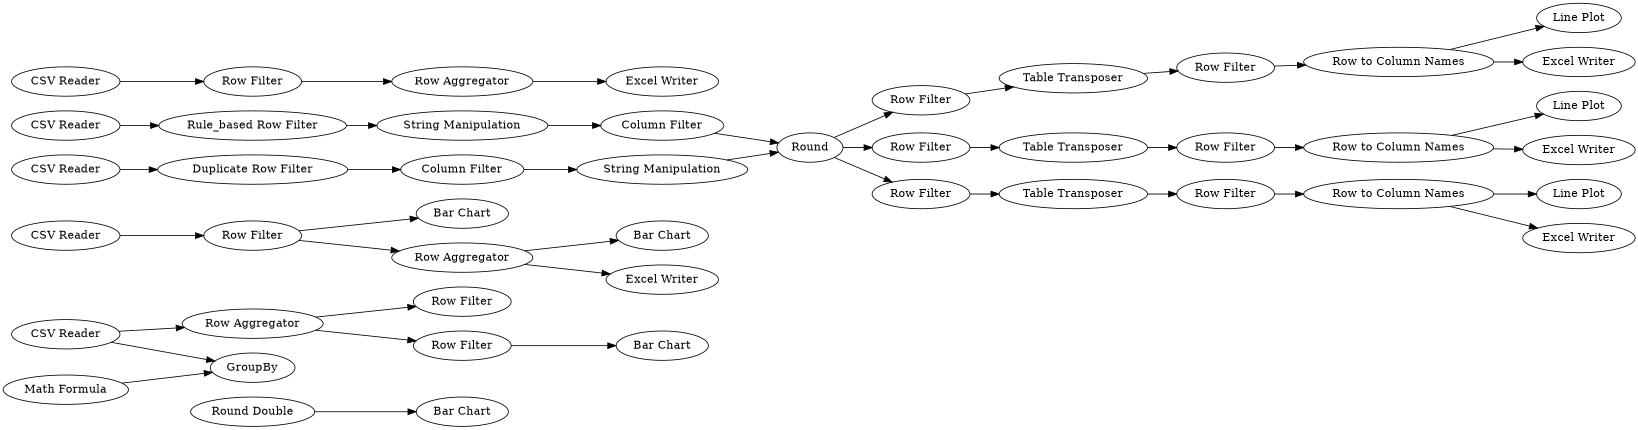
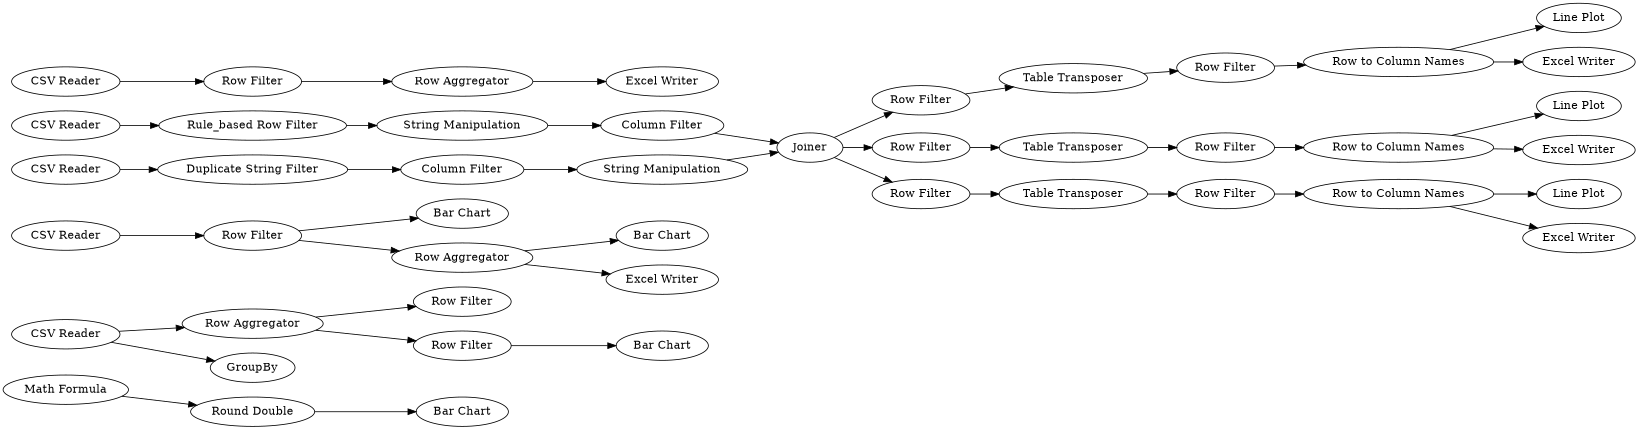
  digraph {
    rankdir=LR
    n1 [label="CSV Reader"]
    n2 [label=GroupBy]
    n3 [label="Row Aggregator"]
    n4 [label="Row Filter"]
    n5 [label="Row Filter"]
    n6 [label="Bar Chart"]
    n7 [label="CSV Reader"]
    n8 [label="Row Filter"]
    n9 [label="Bar Chart"]
    n10 [label="Row Aggregator"]
    n11 [label="CSV Reader"]
    n12 [label="Rule_based Row Filter"]
    n13 [label="String Manipulation"]
    n14 [label="Bar Chart"]
    n15 [label="Excel Writer"]
    n16 [label="Column Filter"]
-   n17 [label=Round]
+   n17 [label=Joiner]
    n18 [label="Row Filter"]
    n19 [label="Row Filter"]
    n20 [label="Row Filter"]
    n21 [label="Math Formula"]
    n22 [label="Round Double"]
    n23 [label="Bar Chart"]
    n24 [label="CSV Reader"]
-   n25 [label="Duplicate Row Filter"]
+   n25 [label="Duplicate String Filter"]
    n26 [label="Column Filter"]
    n27 [label="String Manipulation"]
    n28 [label="Table Transposer"]
    n29 [label="Table Transposer"]
    n30 [label="Table Transposer"]
    n31 [label="Row Filter"]
    n32 [label="Row to Column Names"]
    n33 [label="Line Plot"]
    n34 [label="Excel Writer"]
    n35 [label="Row Filter"]
    n36 [label="Row to Column Names"]
    n37 [label="Line Plot"]
    n38 [label="Excel Writer"]
    n39 [label="Row Filter"]
    n40 [label="Row to Column Names"]
    n41 [label="Line Plot"]
    n42 [label="Excel Writer"]
    n43 [label="CSV Reader"]
    n44 [label="Row Filter"]
    n45 [label="Row Aggregator"]
    n46 [label="Excel Writer"]
    n1 -> n2
    n1 -> n3
    n3 -> n4
    n3 -> n5
    n5 -> n6
    n7 -> n8
    n8 -> n9
    n8 -> n10
    n10 -> n14
    n10 -> n15
    n11 -> n12
    n12 -> n13
    n13 -> n16
    n16 -> n17
    n17 -> n18
    n17 -> n19
    n17 -> n20
    n18 -> n28
    n19 -> n29
    n20 -> n30
-   n21 -> n2
+   n21 -> n22
    n22 -> n23
    n24 -> n25
    n25 -> n26
    n26 -> n27
    n27 -> n17
    n28 -> n31
    n29 -> n35
    n30 -> n39
    n31 -> n32
    n32 -> n33
    n32 -> n34
    n35 -> n36
    n36 -> n37
    n36 -> n38
    n39 -> n40
    n40 -> n41
    n40 -> n42
    n43 -> n44
    n44 -> n45
    n45 -> n46
  }
